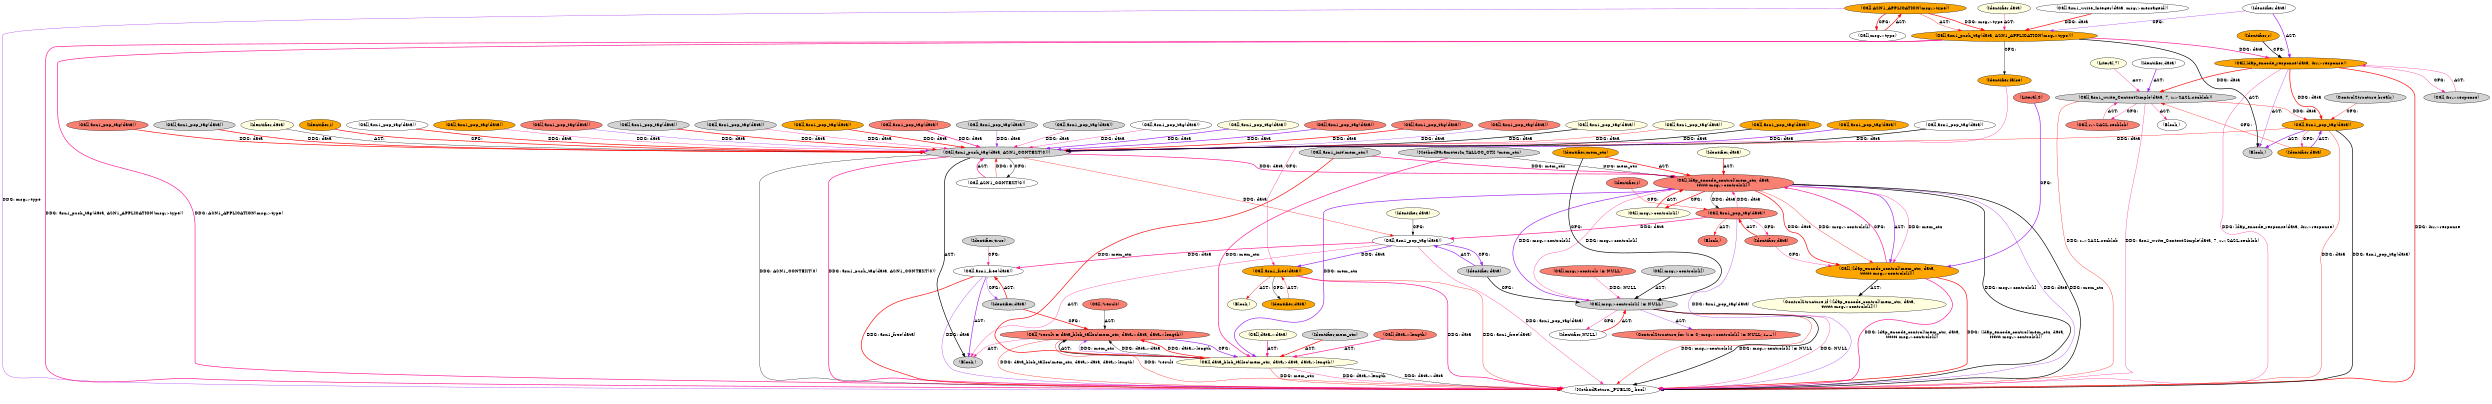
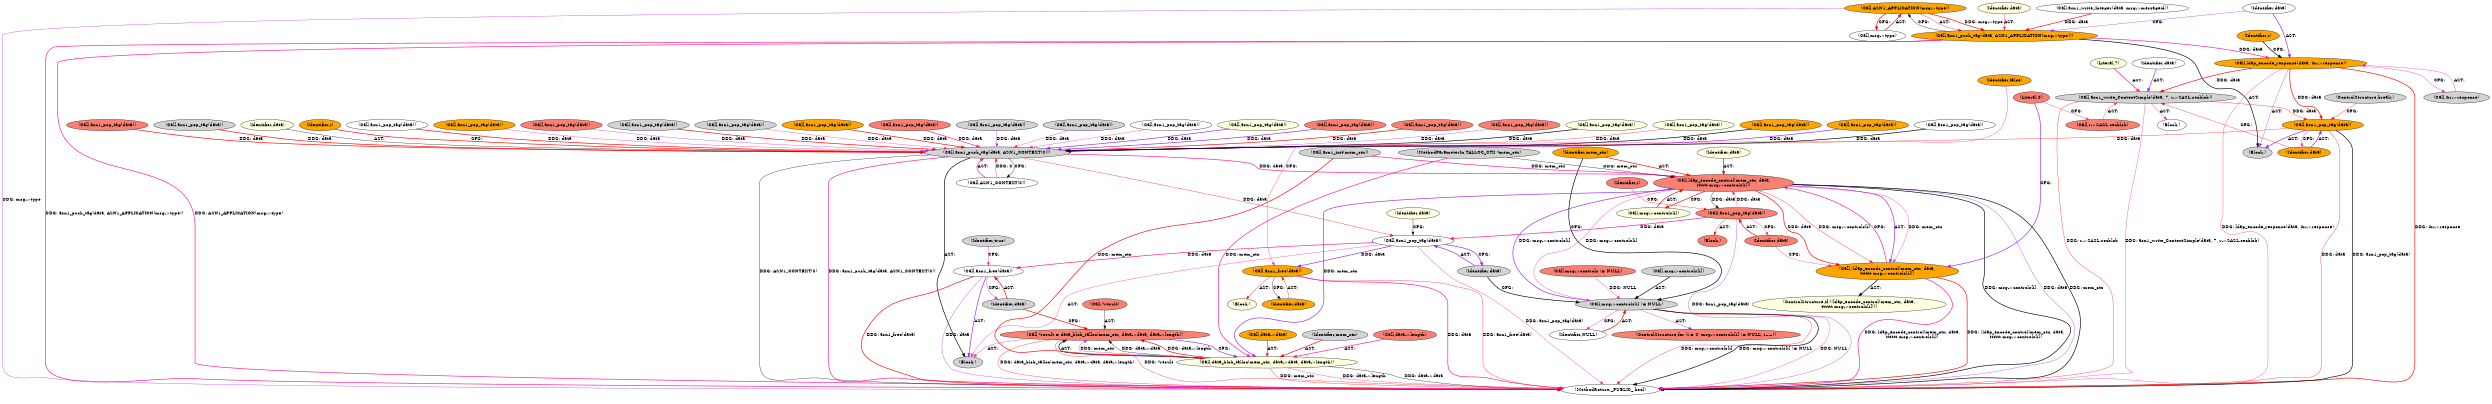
  digraph {
    node [fillcolor=lightgrey style=filled]
    edge [color=red style=bold]
    n1 [fillcolor=orange label="(Call,ASN1_APPLICATION(msg->type))"]
    n2 [fillcolor=orange label="(Call,asn1_push_tag(data, ASN1_APPLICATION(msg->type)))"]
    n3 [fillcolor=white label="(MethodReturn,_PUBLIC_ bool)"]
    n4 [fillcolor=white label="(Call,msg->type)"]
    n5 [fillcolor=orange label="(Call,ldap_encode_response(data, &r->response))"]
    n6 [label="(Block,)"]
    n7 [label="(Call,asn1_write_ContextSimple(data, 7, r->SASL.secblob))"]
    n8 [fillcolor=orange label="(Call,asn1_pop_tag(data))"]
    n9 [label="(Call,&r->response)"]
    n10 [fillcolor=white label="(Block,)"]
    n11 [fillcolor=salmon label="(Call,r->SASL.secblob)"]
    n12 [label="(Call,asn1_push_tag(data, ASN1_CONTEXT(0)))"]
    n13 [fillcolor=orange label="(Identifier,data)"]
    n14 [fillcolor=salmon label="(Call,ldap_encode_control(mem_ctx, data,\n\t\t\t\t\t\t msg->controls[i]))"]
    n15 [fillcolor=white label="(Call,asn1_pop_tag(data))"]
    n16 [label="(Block,)"]
    n17 [fillcolor=white label="(Call,ASN1_CONTEXT(0))"]
    n18 [label="(Call,msg->controls[i] != NULL)"]
    n19 [fillcolor=orange label="(Call,!ldap_encode_control(mem_ctx, data,\n\t\t\t\t\t\t msg->controls[i]))"]
    n20 [fillcolor=salmon label="(Call,asn1_pop_tag(data))"]
    n21 [fillcolor=lightyellow label="(Call,data_blob_talloc(mem_ctx, data->data, data->length))"]
    n22 [fillcolor=lightyellow label="(Call,msg->controls[i])"]
    n23 [fillcolor=orange label="(Call,asn1_free(data))"]
    n24 [fillcolor=white label="(Call,asn1_free(data))"]
    n25 [label="(Identifier,data)"]
    n26 [fillcolor=salmon label="(ControlStructure,for (i = 0; msg->controls[i] != NULL; i++))"]
    n27 [fillcolor=white label="(Identifier,NULL)"]
    n28 [fillcolor=lightyellow label="(ControlStructure,if (!ldap_encode_control(mem_ctx, data,\n\t\t\t\t\t\t msg->controls[i])))"]
    n29 [fillcolor=salmon label="(Identifier,data)"]
    n30 [fillcolor=salmon label="(Block,)"]
    n31 [fillcolor=salmon label="(Call,*result = data_blob_talloc(mem_ctx, data->data, data->length))"]
    n32 [fillcolor=lightyellow label="(Block,)"]
    n33 [fillcolor=orange label="(Identifier,data)"]
    n34 [label="(Identifier,data)"]
    n35 [fillcolor=salmon label="(Call,data->length)"]
    n36 [label="(Call,msg->controls[i])"]
    n37 [fillcolor=salmon label="(Call,asn1_pop_tag(data))"]
    n38 [fillcolor=salmon label="(Identifier,i)"]
    n39 [label="(Call,asn1_pop_tag(data))"]
    n40 [label="(Call,asn1_pop_tag(data))"]
    n41 [fillcolor=orange label="(Call,asn1_pop_tag(data))"]
    n42 [fillcolor=white label="(Identifier,data)"]
    n43 [fillcolor=lightyellow label="(Identifier,data)"]
    n44 [fillcolor=salmon label="(Call,asn1_pop_tag(data))"]
    n45 [label="(Identifier,true)"]
    n46 [label="(ControlStructure,break;)"]
    n47 [label="(Call,asn1_pop_tag(data))"]
    n48 [label="(Call,asn1_pop_tag(data))"]
    n49 [fillcolor=salmon label="(Call,msg->controls != NULL)"]
    n50 [fillcolor=white label="(Call,asn1_pop_tag(data))"]
    n51 [fillcolor=orange label="(Identifier,mem_ctx)"]
    n52 [fillcolor=white label="(Identifier,data)"]
    n53 [fillcolor=lightyellow label="(Call,asn1_pop_tag(data))"]
    n54 [fillcolor=salmon label="(Call,asn1_pop_tag(data))"]
    n55 [label="(Call,asn1_init(mem_ctx))"]
    n56 [fillcolor=salmon label="(Call,asn1_pop_tag(data))"]
    n57 [fillcolor=salmon label="(Call,asn1_pop_tag(data))"]
    n58 [fillcolor=lightyellow label="(Call,asn1_pop_tag(data))"]
-   n59 [fillcolor=lightyellow label="(Call,data->data)"]
+   n59 [fillcolor=orange label="(Call,data->data)"]
    n60 [fillcolor=orange label="(Identifier,false)"]
    n61 [fillcolor=lightyellow label="(Call,asn1_pop_tag(data))"]
    n62 [fillcolor=salmon label="(Literal,0)"]
    n63 [fillcolor=salmon label="(Call,*result)"]
    n64 [fillcolor=orange label="(Call,asn1_pop_tag(data))"]
    n65 [fillcolor=lightyellow label="(Identifier,data)"]
    n66 [fillcolor=orange label="(Identifier,r)"]
    n67 [label="(Identifier,mem_ctx)"]
    n68 [fillcolor=lightyellow label="(Identifier,data)"]
    n69 [fillcolor=orange label="(Call,asn1_pop_tag(data))"]
    n70 [fillcolor=white label="(Call,asn1_pop_tag(data))"]
    n71 [fillcolor=salmon label="(Call,asn1_pop_tag(data))"]
    n72 [label="(Call,asn1_pop_tag(data))"]
    n73 [fillcolor=lightyellow label="(Identifier,data)"]
    n74 [fillcolor=orange label="(Identifier,i)"]
    n75 [label="(MethodParameterIn,TALLOC_CTX *mem_ctx)"]
    n76 [fillcolor=white label="(Call,asn1_write_Integer(data, msg->messageid))"]
    n77 [fillcolor=lightyellow label="(Literal,7)"]
    n78 [fillcolor=white label="(Call,asn1_pop_tag(data))"]
    n79 [fillcolor=orange label="(Call,asn1_pop_tag(data))"]
    n1 -> n2 [label="AST: " style=solid]
    n1 -> n2 [label="DDG: msg->type"]
    n1 -> n3 [color=purple label="DDG: msg->type" style=solid]
    n1 -> n4 [label="CFG: "]
-   n2 -> n60 [color=black label="CFG: " style=solid]
+   n2 -> n1 [color=black label="CFG: " style=solid]
    n2 -> n3 [color=deeppink label="DDG: asn1_push_tag(data, ASN1_APPLICATION(msg->type))"]
    n2 -> n3 [color=deeppink label="DDG: ASN1_APPLICATION(msg->type)"]
    n2 -> n5 [color=deeppink label="DDG: data"]
    n2 -> n6 [color=black label="AST: "]
    n4 -> n1 [label="AST: "]
    n5 -> n3 [color=deeppink label="DDG: ldap_encode_response(data, &r->response)" style=solid]
    n5 -> n3 [label="DDG: &r->response"]
    n5 -> n6 [color=purple label="AST: " style=solid]
    n5 -> n7 [label="DDG: data"]
    n5 -> n8 [label="DDG: data"]
    n5 -> n9 [color=deeppink label="CFG: " style=solid]
    n7 -> n3 [label="DDG: r->SASL.secblob" style=solid]
    n7 -> n3 [color=deeppink label="DDG: asn1_write_ContextSimple(data, 7, r->SASL.secblob)" style=solid]
    n7 -> n8 [label="DDG: data" style=solid]
    n7 -> n10 [color=deeppink label="AST: " style=solid]
-   n7 -> n11 [color=deeppink label="CFG: " style=solid]
+   n62 -> n11 [color=deeppink label="CFG: " style=solid]
    n8 -> n3 [color=black label="DDG: asn1_pop_tag(data)"]
    n8 -> n3 [label="DDG: data" style=solid]
    n8 -> n6 [color=purple label="AST: "]
    n8 -> n12 [label="DDG: data" style=solid]
    n8 -> n13 [color=deeppink label="CFG: " style=solid]
    n9 -> n5 [color=deeppink label="AST: " style=solid]
    n11 -> n7 [color=deeppink label="AST: " style=solid]
    n12 -> n3 [color=black label="DDG: ASN1_CONTEXT(0)" style=solid]
    n12 -> n3 [color=deeppink label="DDG: asn1_push_tag(data, ASN1_CONTEXT(0))"]
    n12 -> n14 [color=deeppink label="DDG: data"]
    n12 -> n15 [label="DDG: data" style=solid]
    n12 -> n16 [color=black label="AST: "]
    n12 -> n17 [color=black label="CFG: " style=solid]
    n13 -> n7 [label="CFG: " style=solid]
    n13 -> n8 [color=purple label="AST: "]
    n14 -> n3 [color=black label="DDG: msg->controls[i]"]
    n14 -> n3 [color=purple label="DDG: data" style=solid]
    n14 -> n3 [color=black label="DDG: mem_ctx"]
    n14 -> n18 [color=deeppink label="DDG: msg->controls[i]" style=solid]
    n14 -> n19 [color=purple label="AST: "]
    n14 -> n19 [color=deeppink label="DDG: mem_ctx" style=solid]
    n14 -> n19 [label="DDG: data"]
    n14 -> n19 [label="DDG: msg->controls[i]" style=solid]
    n14 -> n20 [color=black label="DDG: data" style=solid]
    n14 -> n21 [color=purple label="DDG: mem_ctx"]
    n14 -> n22 [label="CFG: "]
    n15 -> n3 [color=deeppink label="DDG: asn1_pop_tag(data)" style=solid]
    n15 -> n16 [color=deeppink label="AST: " style=solid]
    n15 -> n23 [color=purple label="DDG: data"]
    n15 -> n24 [color=deeppink label="DDG: data"]
    n15 -> n25 [color=purple label="CFG: "]
    n17 -> n12 [color=deeppink label="AST: "]
    n17 -> n12 [label="DDG: 0" style=solid]
    n18 -> n3 [color=deeppink label="DDG: NULL" style=solid]
    n18 -> n3 [label="DDG: msg->controls[i]" style=solid]
    n18 -> n3 [color=black label="DDG: msg->controls[i] != NULL"]
    n18 -> n14 [color=purple label="DDG: msg->controls[i]"]
    n18 -> n26 [color=purple label="AST: " style=solid]
    n18 -> n27 [color=deeppink label="CFG: " style=solid]
    n19 -> n3 [label="DDG: !ldap_encode_control(mem_ctx, data,\n\t\t\t\t\t\t msg->controls[i])"]
    n19 -> n3 [color=deeppink label="DDG: ldap_encode_control(mem_ctx, data,\n\t\t\t\t\t\t msg->controls[i])"]
    n19 -> n14 [color=deeppink label="CFG: "]
    n19 -> n28 [color=black label="AST: "]
    n20 -> n3 [color=purple label="DDG: asn1_pop_tag(data)" style=solid]
    n20 -> n14 [color=deeppink label="DDG: data" style=solid]
    n20 -> n15 [color=deeppink label="DDG: data"]
    n20 -> n29 [color=deeppink label="CFG: " style=solid]
    n20 -> n30 [label="AST: " style=solid]
    n21 -> n3 [color=deeppink label="DDG: data->length" style=solid]
    n21 -> n3 [color=black label="DDG: data->data" style=solid]
    n21 -> n3 [label="DDG: mem_ctx" style=solid]
    n21 -> n31 [color=black label="AST: "]
    n21 -> n31 [color=purple label="DDG: mem_ctx" style=solid]
    n21 -> n31 [color=black label="DDG: data->data" style=solid]
    n21 -> n31 [label="DDG: data->length"]
    n22 -> n14 [label="AST: "]
    n23 -> n3 [label="DDG: asn1_free(data)" style=solid]
    n23 -> n3 [color=deeppink label="DDG: data"]
    n23 -> n32 [label="AST: " style=solid]
    n23 -> n33 [color=black label="CFG: " style=solid]
    n24 -> n3 [label="DDG: asn1_free(data)"]
    n24 -> n3 [color=purple label="DDG: data" style=solid]
    n24 -> n16 [color=purple label="AST: "]
    n24 -> n34 [color=purple label="CFG: " style=solid]
    n25 -> n15 [color=purple label="AST: "]
    n25 -> n18 [color=black label="CFG: "]
    n27 -> n18 [label="AST: "]
    n29 -> n19 [color=deeppink label="CFG: " style=solid]
    n29 -> n20 [label="AST: "]
    n31 -> n3 [label="DDG: data_blob_talloc(mem_ctx, data->data, data->length)" style=solid]
    n31 -> n3 [label="DDG: *result" style=solid]
    n31 -> n16 [color=deeppink label="AST: " style=solid]
    n31 -> n21 [color=purple label="CFG: "]
    n33 -> n23 [label="AST: " style=solid]
    n34 -> n24 [label="AST: "]
    n34 -> n31 [label="CFG: "]
    n35 -> n21 [color=deeppink label="AST: "]
    n36 -> n18 [color=black label="AST: "]
    n37 -> n12 [color=purple label="DDG: data" style=solid]
    n38 -> n20 [label="CFG: " style=solid]
    n39 -> n12 [label="DDG: data"]
    n40 -> n12 [color=deeppink label="DDG: data" style=solid]
    n41 -> n12 [label="DDG: data"]
    n42 -> n7 [color=purple label="AST: "]
    n43 -> n2 [color=deeppink label="AST: " style=solid]
    n44 -> n12 [color=deeppink label="DDG: data"]
    n45 -> n24 [color=deeppink label="CFG: " style=solid]
    n46 -> n8 [label="CFG: " style=solid]
    n47 -> n12 [color=purple label="DDG: data" style=solid]
    n48 -> n12 [color=deeppink label="DDG: data" style=solid]
    n49 -> n18 [color=deeppink label="DDG: NULL" style=solid]
    n50 -> n12 [color=deeppink label="DDG: data" style=solid]
    n51 -> n14 [label="AST: "]
    n51 -> n18 [color=black label="CFG: "]
    n52 -> n2 [color=purple label="CFG: " style=solid]
    n52 -> n5 [color=purple label="AST: "]
    n53 -> n12 [color=purple label="DDG: data"]
    n54 -> n12 [color=purple label="DDG: data"]
    n55 -> n14 [color=deeppink label="DDG: mem_ctx"]
    n55 -> n21 [label="DDG: mem_ctx"]
    n56 -> n12 [label="DDG: data"]
    n57 -> n12 [color=purple label="DDG: data" style=solid]
    n58 -> n12 [color=black label="DDG: data"]
    n59 -> n21 [color=deeppink label="AST: "]
    n60 -> n23 [color=deeppink label="CFG: " style=solid]
    n61 -> n12 [label="DDG: data" style=solid]
    n62 -> n19 [color=purple label="CFG: "]
    n63 -> n31 [color=black label="AST: " style=solid]
    n64 -> n12 [color=black label="DDG: data"]
    n65 -> n14 [label="AST: "]
    n66 -> n5 [color=black label="CFG: "]
    n67 -> n21 [label="AST: "]
    n68 -> n15 [color=black label="CFG: " style=solid]
    n69 -> n12 [color=purple label="DDG: data"]
    n70 -> n12 [color=black label="DDG: data"]
    n71 -> n12 [label="DDG: data"]
    n72 -> n12 [label="DDG: data"]
    n73 -> n12 [color=black label="AST: " style=solid]
    n74 -> n12 [label="CFG: "]
    n75 -> n14 [color=black label="DDG: mem_ctx" style=solid]
    n75 -> n21 [color=deeppink label="DDG: mem_ctx"]
    n76 -> n2 [label="DDG: data"]
-   n77 -> n7 [color=deeppink label="AST: " style=solid]
+   n77 -> n7 [color=deeppink label="AST: "]
    n78 -> n12 [label="DDG: data"]
    n79 -> n12 [color=deeppink label="DDG: data" style=solid]
  }
